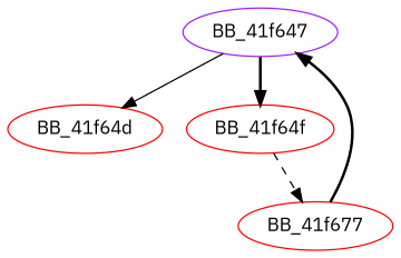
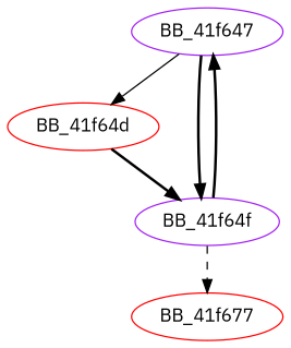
  digraph {
    fontname="IBM Plex Sans"
    node [color=purple fontname="IBM Plex Sans"]
    edge [fontname="IBM Plex Sans" style=bold]
    BB_41f647
    BB_41f64d [color=red]
-   BB_41f64f [color=red]
+   BB_41f64f
    n4 [color=red label=BB_41f677]
    BB_41f647 -> BB_41f64d [style=solid]
    BB_41f647 -> BB_41f64f
-   n4 -> BB_41f647
+   BB_41f64d -> BB_41f64f
+   BB_41f64f -> BB_41f647
    BB_41f64f -> n4 [style=dashed]
  }
